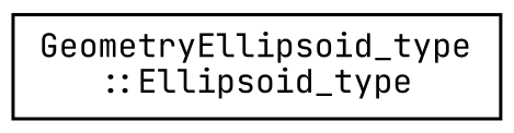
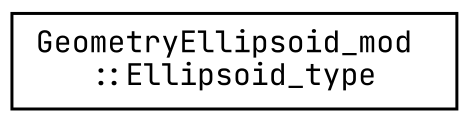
  digraph {
    rankdir=LR
    fontname="JetBrains Mono"
-   n1 [color=black fillcolor=white fontname="JetBrains Mono" fontsize=10 height=0.2 label="GeometryEllipsoid_type\l::Ellipsoid_type" shape=record style=filled width=0.4]
+   n1 [color=black fillcolor=white fontname="JetBrains Mono" fontsize=10 height=0.2 label="GeometryEllipsoid_mod\l::Ellipsoid_type" shape=record style=filled width=0.4]
  }
